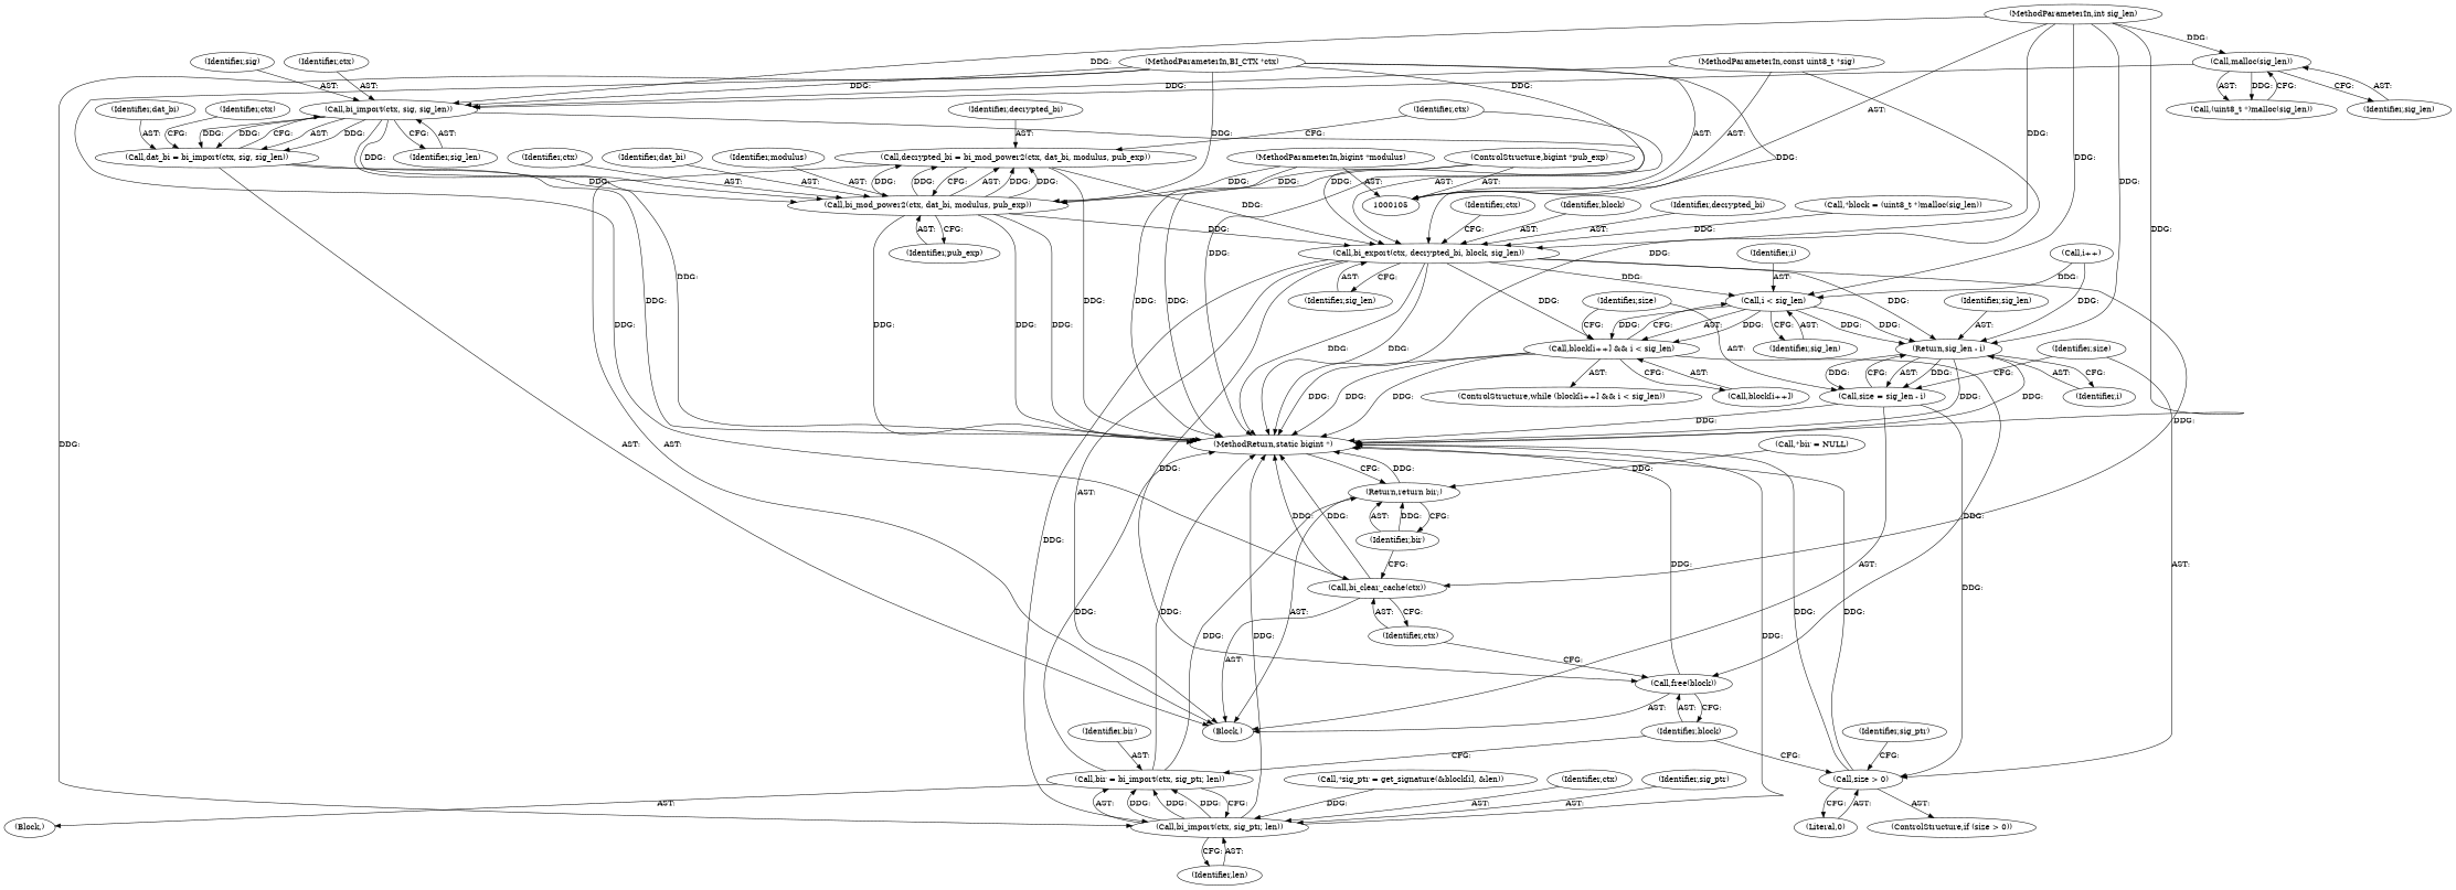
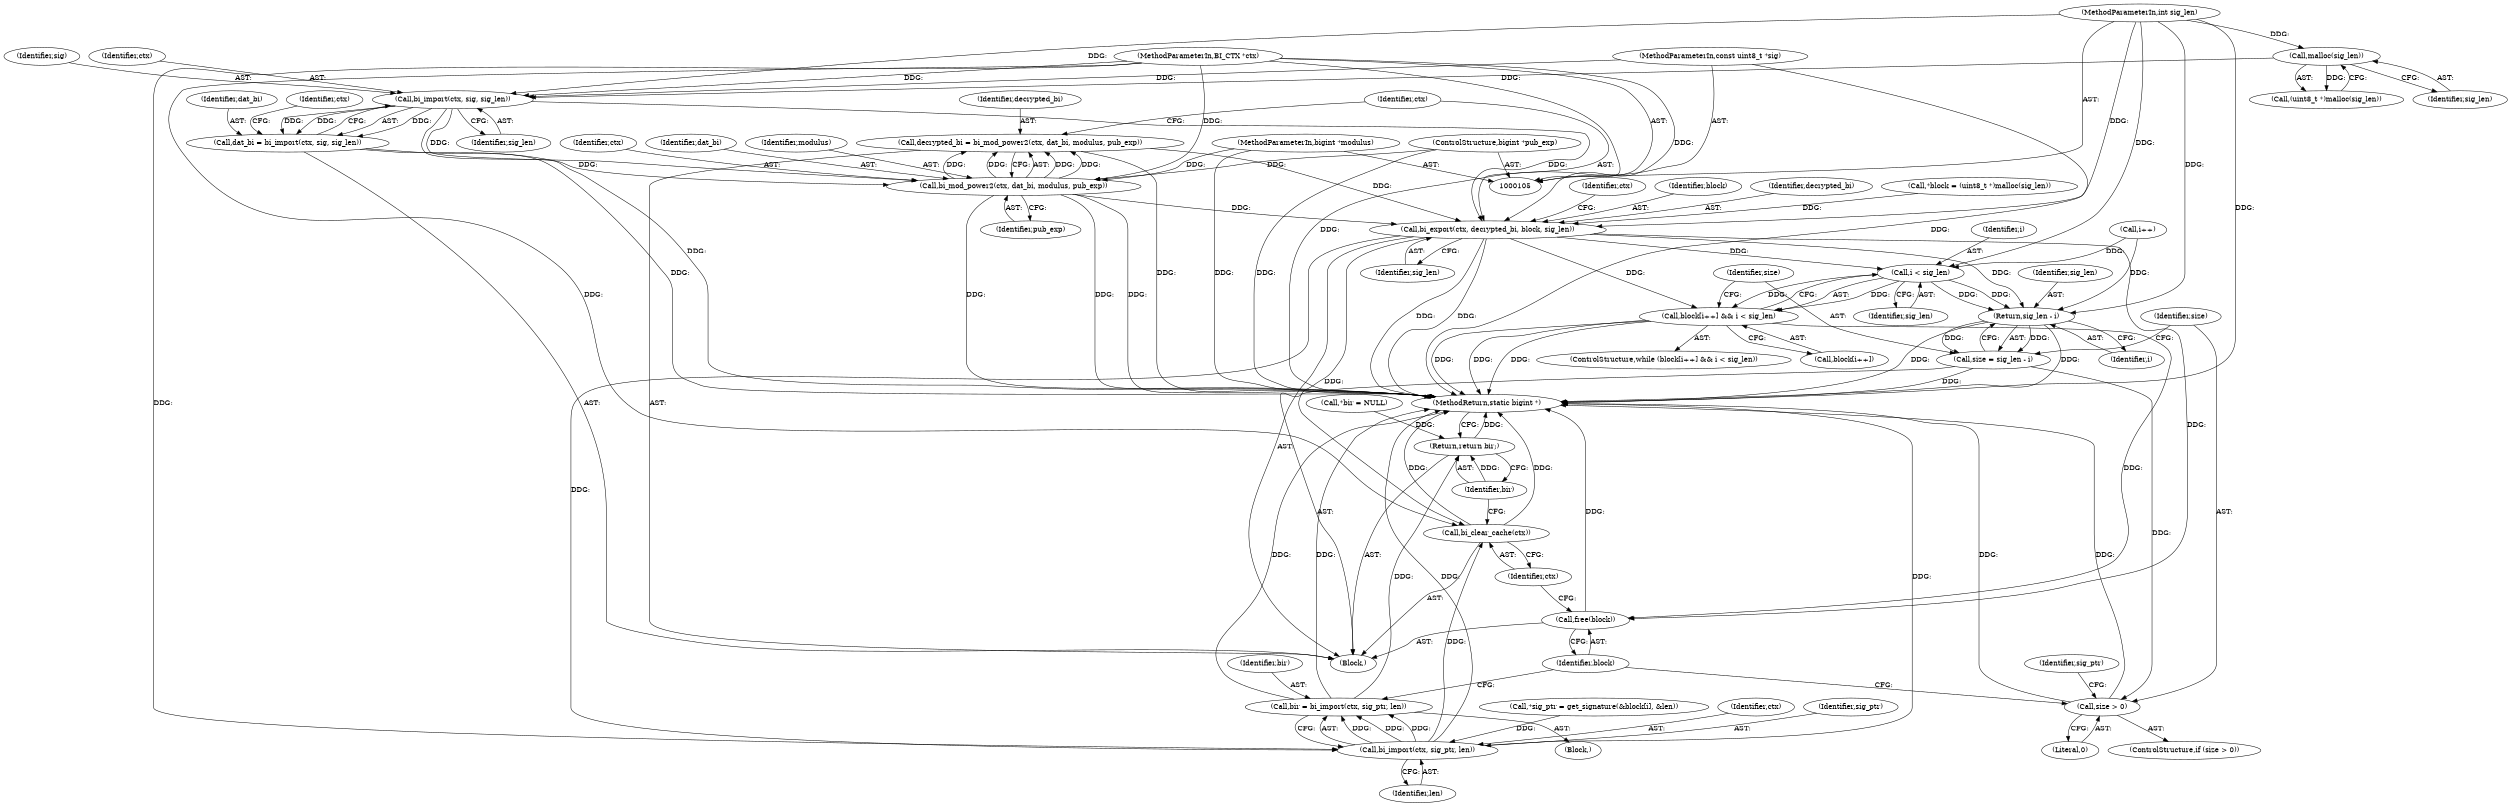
  digraph {
    n1 [label="(Call,decrypted_bi = bi_mod_power2(ctx, dat_bi, modulus, pub_exp))"]
    n2 [label="(Call,bi_mod_power2(ctx, dat_bi, modulus, pub_exp))"]
    n3 [label="(Call,bi_export(ctx, decrypted_bi, block, sig_len))"]
    n4 [label="(MethodReturn,static bigint *)"]
    n5 [label="(Block,)"]
    n6 [label="(Identifier,pub_exp)"]
    n7 [label="(Call,bi_import(ctx, sig_ptr, len))"]
    n8 [label="(Call,bi_clear_cache(ctx))"]
    n9 [label="(Call,i < sig_len)"]
    n10 [label="(Return,sig_len - i)"]
    n11 [label="(Call,block[i++] && i < sig_len)"]
    n12 [label="(Call,free(block))"]
    n13 [label="(Identifier,sig_len)"]
    n14 [label="(Return,return bir;)"]
    n15 [label="(Call,bi_import(ctx, sig, sig_len))"]
    n16 [label="(Call,dat_bi = bi_import(ctx, sig, sig_len))"]
    n17 [label="(Identifier,sig_len)"]
    n18 [label="(MethodParameterIn,BI_CTX *ctx)"]
    1000105
    n20 [label="(Call,bir = bi_import(ctx, sig_ptr, len))"]
    n21 [label="(Identifier,len)"]
    n22 [label="(Identifier,ctx)"]
    n23 [label="(MethodParameterIn,const uint8_t *sig)"]
    n24 [label="(Call,malloc(sig_len))"]
    n25 [label="(Call,(uint8_t *)malloc(sig_len))"]
    n26 [label="(Identifier,sig_len)"]
    n27 [label="(MethodParameterIn,int sig_len)"]
    n28 [label="(Identifier,sig_len)"]
    n29 [label="(Call,size = sig_len - i)"]
    n30 [label="(Identifier,i)"]
    n31 [label="(MethodParameterIn,bigint *modulus)"]
    n32 [label="(ControlStructure,bigint *pub_exp)"]
    n33 [label="(Call,block[i++])"]
    n34 [label="(ControlStructure,while (block[i++] && i < sig_len))"]
    n35 [label="(Identifier,block)"]
    n36 [label="(Call,size > 0)"]
    n37 [label="(Literal,0)"]
    n38 [label="(ControlStructure,if (size > 0))"]
    n39 [label="(Block,)"]
    n40 [label="(Identifier,bir)"]
    n41 [label="(Identifier,ctx)"]
    n42 [label="(Call,*sig_ptr = get_signature(&block[i], &len))"]
    n43 [label="(Identifier,decrypted_bi)"]
    n44 [label="(Identifier,sig_ptr)"]
    n45 [label="(Identifier,sig_len)"]
    n46 [label="(Identifier,size)"]
    n47 [label="(Identifier,ctx)"]
    n48 [label="(Identifier,bir)"]
    n49 [label="(Identifier,sig_ptr)"]
    n50 [label="(Identifier,sig)"]
    n51 [label="(Identifier,ctx)"]
    n52 [label="(Identifier,ctx)"]
    n53 [label="(Identifier,size)"]
    n54 [label="(Identifier,dat_bi)"]
    n55 [label="(Call,i++)"]
    n56 [label="(Identifier,dat_bi)"]
    n57 [label="(Identifier,block)"]
    n58 [label="(Identifier,ctx)"]
    n59 [label="(Identifier,modulus)"]
    n60 [label="(Identifier,decrypted_bi)"]
    n61 [label="(Identifier,ctx)"]
    n62 [label="(Identifier,i)"]
    n63 [label="(Call,*block = (uint8_t *)malloc(sig_len))"]
    n64 [label="(Call,*bir = NULL)"]
    n1 -> n2 [label="CFG: "]
    n1 -> n3 [label="DDG: "]
    n1 -> n4 [label="DDG: "]
    n1 -> n5 [label="AST: "]
    n2 -> n1 [label="AST: "]
    n2 -> n1 [label="DDG: "]
    n2 -> n1 [label="DDG: "]
    n2 -> n1 [label="DDG: "]
    n2 -> n1 [label="DDG: "]
    n2 -> n3 [label="DDG: "]
    n2 -> n4 [label="DDG: "]
    n2 -> n4 [label="DDG: "]
    n2 -> n4 [label="DDG: "]
    n2 -> n6 [label="CFG: "]
    n3 -> n4 [label="DDG: "]
    n3 -> n4 [label="DDG: "]
    n3 -> n5 [label="AST: "]
    n3 -> n7 [label="DDG: "]
    n3 -> n8 [label="DDG: "]
    n3 -> n9 [label="DDG: "]
    n3 -> n10 [label="DDG: "]
    n3 -> n11 [label="DDG: "]
    n3 -> n12 [label="DDG: "]
    n3 -> n13 [label="CFG: "]
    n4 -> n14 [label="CFG: "]
    n6 -> n2 [label="AST: "]
    n7 -> n4 [label="DDG: "]
    n7 -> n4 [label="DDG: "]
+   n7 -> n8 [label="DDG: "]
    n7 -> n20 [label="AST: "]
    n7 -> n20 [label="DDG: "]
    n7 -> n20 [label="DDG: "]
    n7 -> n20 [label="DDG: "]
    n7 -> n21 [label="CFG: "]
    n8 -> n4 [label="DDG: "]
    n8 -> n4 [label="DDG: "]
    n8 -> n5 [label="AST: "]
    n8 -> n22 [label="CFG: "]
    n9 -> n10 [label="DDG: "]
    n9 -> n10 [label="DDG: "]
    n9 -> n11 [label="AST: "]
    n9 -> n11 [label="DDG: "]
    n9 -> n11 [label="DDG: "]
    n9 -> n28 [label="CFG: "]
    n10 -> n4 [label="DDG: "]
    n10 -> n4 [label="DDG: "]
    n10 -> n29 [label="AST: "]
    n10 -> n29 [label="DDG: "]
    n10 -> n29 [label="DDG: "]
    n10 -> n30 [label="CFG: "]
    n11 -> n4 [label="DDG: "]
    n11 -> n4 [label="DDG: "]
    n11 -> n4 [label="DDG: "]
    n11 -> n9 [label="CFG: "]
    n11 -> n12 [label="DDG: "]
    n11 -> n33 [label="CFG: "]
    n11 -> n34 [label="AST: "]
    n12 -> n4 [label="DDG: "]
    n12 -> n5 [label="AST: "]
    n12 -> n35 [label="CFG: "]
    n13 -> n3 [label="AST: "]
    n14 -> n4 [label="DDG: "]
    n14 -> n5 [label="AST: "]
    n14 -> n40 [label="CFG: "]
    n15 -> n2 [label="DDG: "]
    n15 -> n3 [label="DDG: "]
    n15 -> n4 [label="DDG: "]
    n15 -> n16 [label="AST: "]
    n15 -> n16 [label="DDG: "]
    n15 -> n16 [label="DDG: "]
    n15 -> n16 [label="DDG: "]
    n15 -> n17 [label="CFG: "]
    n16 -> n2 [label="DDG: "]
    n16 -> n4 [label="DDG: "]
    n16 -> n5 [label="AST: "]
    n16 -> n15 [label="CFG: "]
    n17 -> n15 [label="AST: "]
    n18 -> n2 [label="DDG: "]
    n18 -> n3 [label="DDG: "]
    n18 -> n4 [label="DDG: "]
    n18 -> n7 [label="DDG: "]
    n18 -> n8 [label="DDG: "]
    n18 -> n15 [label="DDG: "]
    n18 -> 1000105 [label="AST: "]
    n20 -> n4 [label="DDG: "]
    n20 -> n4 [label="DDG: "]
    n20 -> n7 [label="CFG: "]
    n20 -> n14 [label="DDG: "]
    n20 -> n39 [label="AST: "]
    n21 -> n7 [label="AST: "]
    n22 -> n8 [label="AST: "]
    n22 -> n12 [label="CFG: "]
    n23 -> n4 [label="DDG: "]
    n23 -> n15 [label="DDG: "]
    n23 -> 1000105 [label="AST: "]
    n24 -> n15 [label="DDG: "]
    n24 -> n25 [label="AST: "]
    n24 -> n25 [label="DDG: "]
    n24 -> n26 [label="CFG: "]
    n25 -> n24 [label="CFG: "]
    n26 -> n24 [label="AST: "]
    n27 -> n3 [label="DDG: "]
    n27 -> n4 [label="DDG: "]
    n27 -> n9 [label="DDG: "]
    n27 -> n10 [label="DDG: "]
    n27 -> n15 [label="DDG: "]
    n27 -> 1000105 [label="AST: "]
    n27 -> n24 [label="DDG: "]
    n28 -> n9 [label="AST: "]
    n29 -> n4 [label="DDG: "]
    n29 -> n5 [label="AST: "]
    n29 -> n10 [label="CFG: "]
    n29 -> n36 [label="DDG: "]
    n30 -> n10 [label="AST: "]
    n31 -> n2 [label="DDG: "]
    n31 -> n4 [label="DDG: "]
    n31 -> 1000105 [label="AST: "]
    n32 -> n2 [label="DDG: "]
    n32 -> n4 [label="DDG: "]
    n32 -> 1000105 [label="AST: "]
    n33 -> n11 [label="AST: "]
    n35 -> n12 [label="AST: "]
    n35 -> n20 [label="CFG: "]
    n35 -> n36 [label="CFG: "]
    n36 -> n4 [label="DDG: "]
    n36 -> n4 [label="DDG: "]
    n36 -> n37 [label="CFG: "]
    n36 -> n38 [label="AST: "]
    n37 -> n36 [label="AST: "]
    n40 -> n8 [label="CFG: "]
    n40 -> n14 [label="AST: "]
    n40 -> n14 [label="DDG: "]
    n41 -> n2 [label="AST: "]
    n42 -> n7 [label="DDG: "]
    n43 -> n1 [label="AST: "]
    n44 -> n36 [label="CFG: "]
    n45 -> n10 [label="AST: "]
    n46 -> n11 [label="CFG: "]
    n46 -> n29 [label="AST: "]
    n47 -> n7 [label="AST: "]
    n48 -> n20 [label="AST: "]
    n49 -> n7 [label="AST: "]
    n50 -> n15 [label="AST: "]
    n51 -> n3 [label="CFG: "]
    n52 -> n15 [label="AST: "]
    n53 -> n29 [label="CFG: "]
    n53 -> n36 [label="AST: "]
    n54 -> n16 [label="AST: "]
    n55 -> n9 [label="DDG: "]
    n55 -> n10 [label="DDG: "]
    n56 -> n2 [label="AST: "]
    n57 -> n3 [label="AST: "]
    n58 -> n1 [label="CFG: "]
    n58 -> n3 [label="AST: "]
    n59 -> n2 [label="AST: "]
    n60 -> n3 [label="AST: "]
    n61 -> n16 [label="CFG: "]
    n62 -> n9 [label="AST: "]
    n63 -> n3 [label="DDG: "]
    n64 -> n14 [label="DDG: "]
  }
